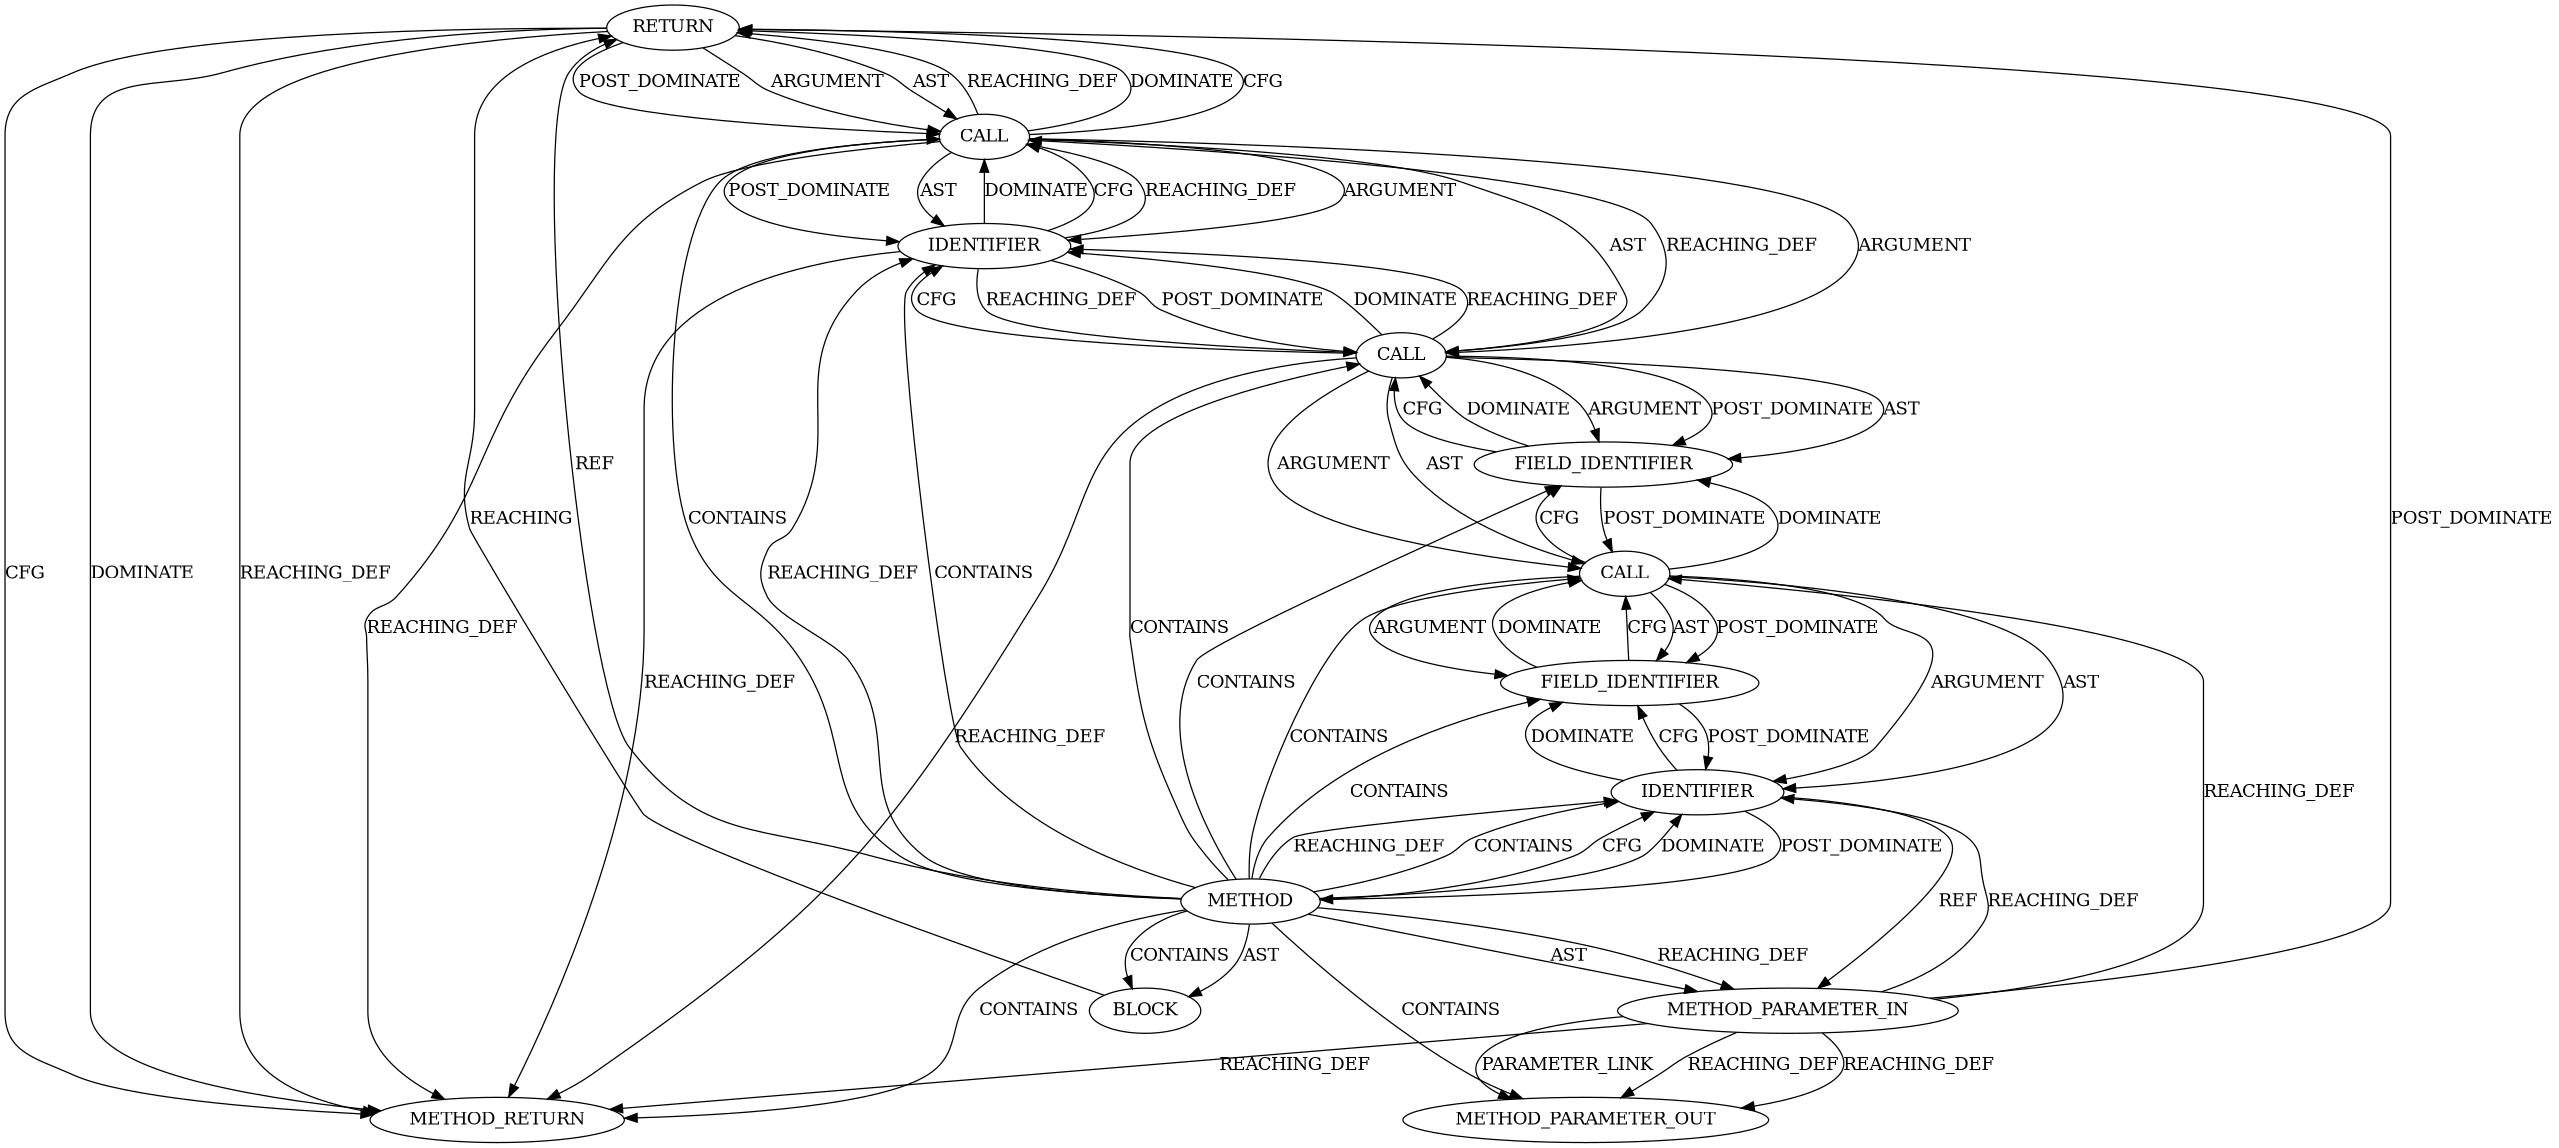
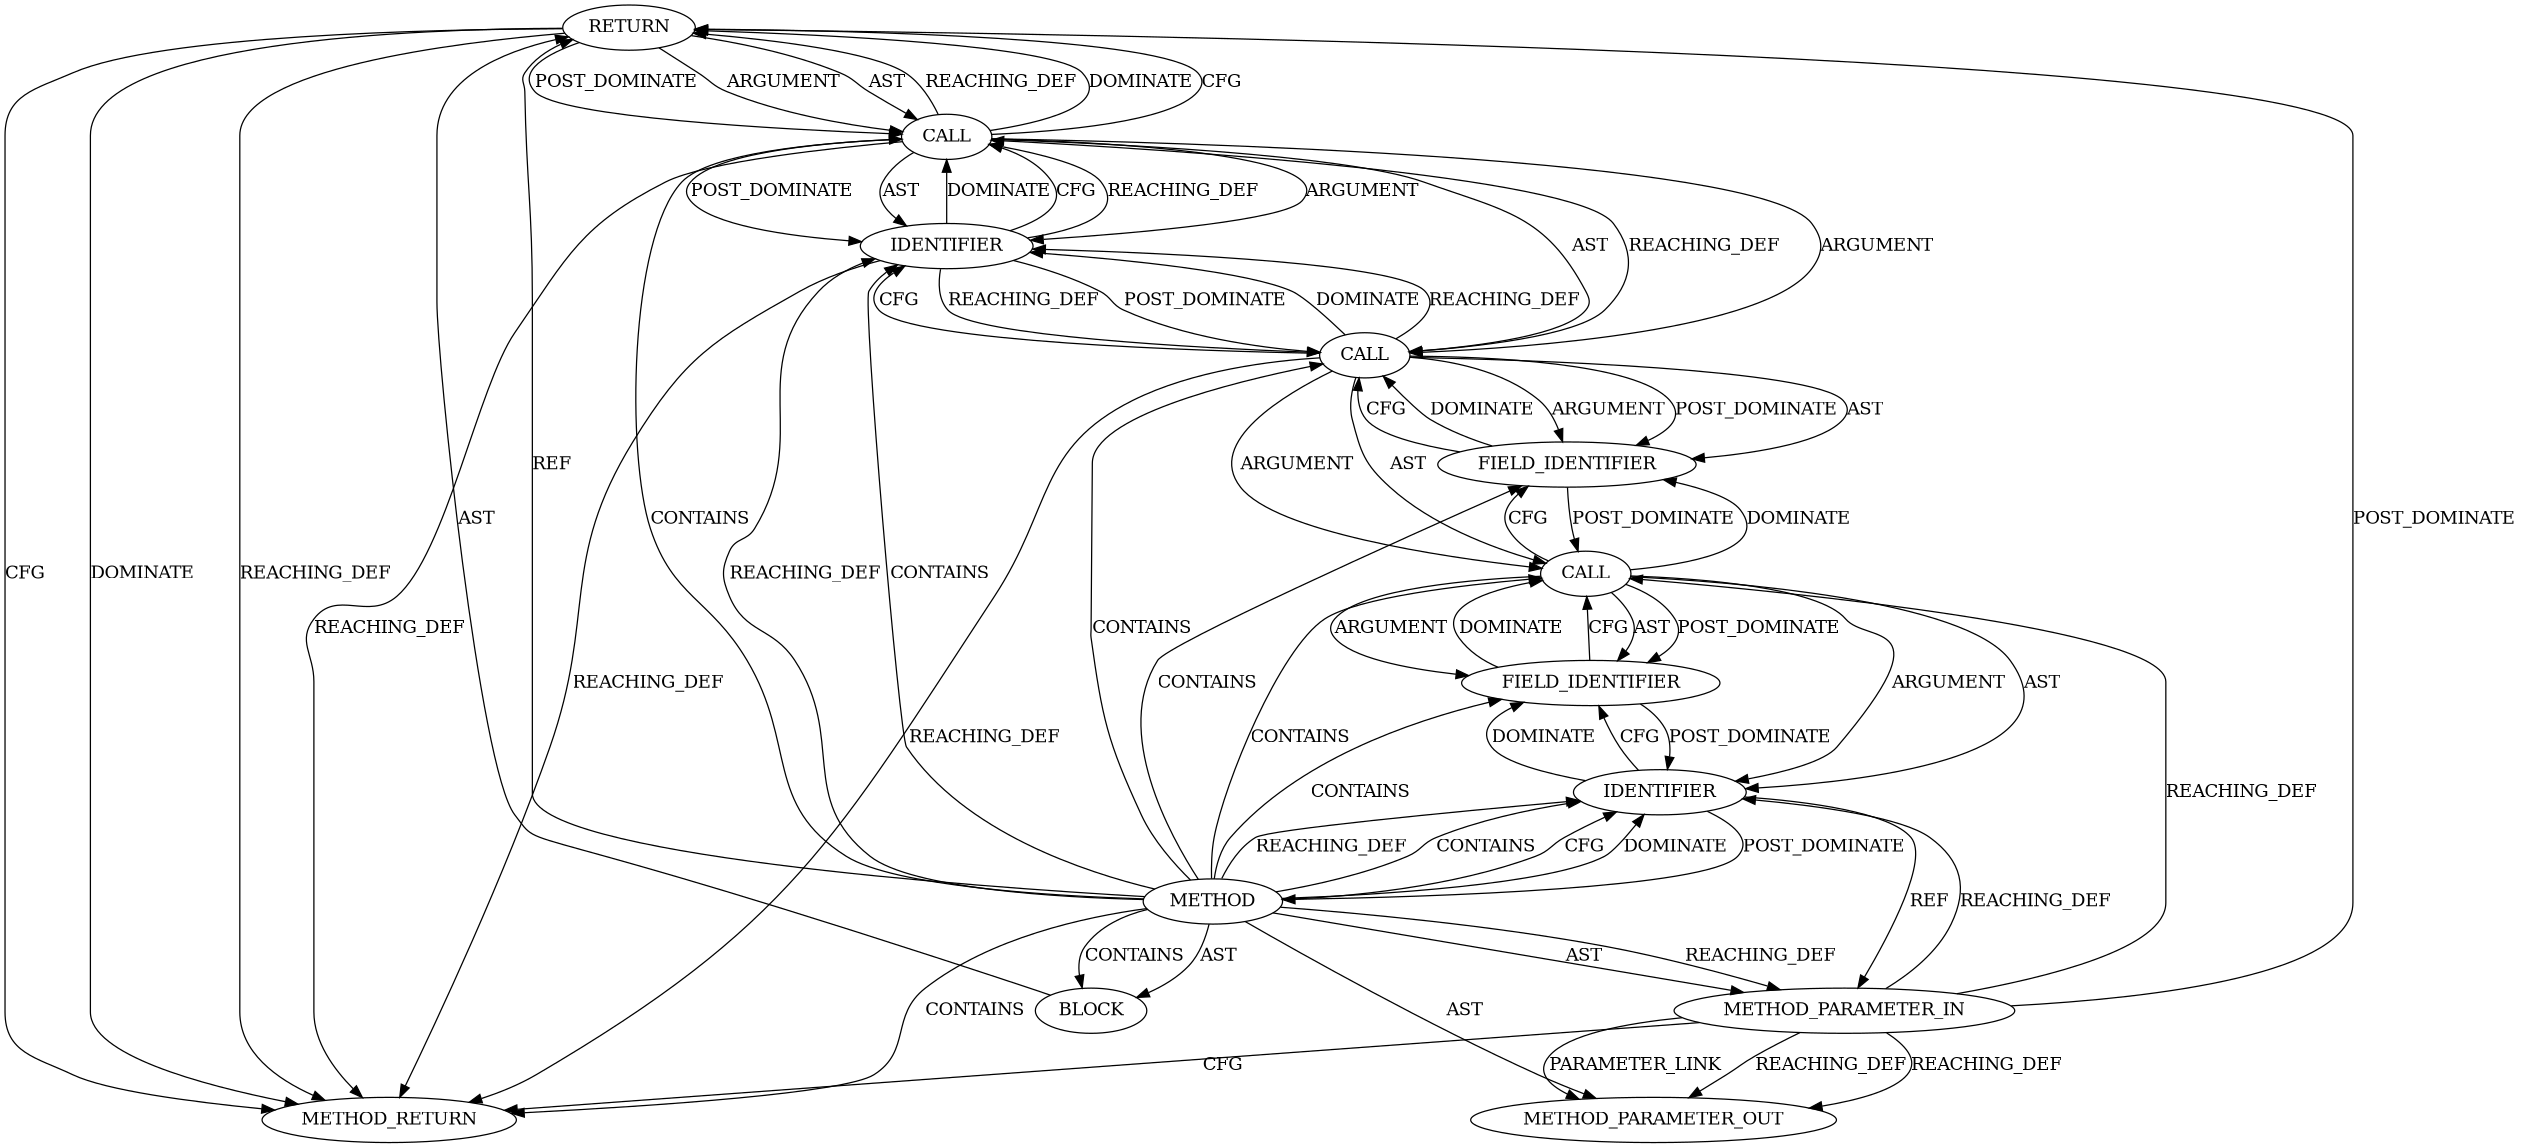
  digraph {
    node [CODE="struct ceph_connection *con" COLUMN_NUMBER=9 LINE_NUMBER=354 ORDER=1]
    n1 [CODE=RET COLUMN_NUMBER=1 EVALUATION_STRATEGY=BY_VALUE LINE_NUMBER=352 ORDER=3 TYPE_FULL_NAME=bool label=METHOD_RETURN]
    n2 [ARGUMENT_INDEX=-1 CODE="return con->v2.con_mode == CEPH_CON_MODE_SECURE;" COLUMN_NUMBER=2 label=RETURN]
    n3 [ARGUMENT_INDEX=-1 CODE="con->v2.con_mode == CEPH_CON_MODE_SECURE" DISPATCH_TYPE=STATIC_DISPATCH METHOD_FULL_NAME="<operator>.equals" NAME="<operator>.equals" TYPE_FULL_NAME="<empty>" label=CALL]
    n4 [ARGUMENT_INDEX=1 CODE="con->v2.con_mode" DISPATCH_TYPE=STATIC_DISPATCH METHOD_FULL_NAME="<operator>.fieldAccess" NAME="<operator>.fieldAccess" TYPE_FULL_NAME="<empty>" label=CALL]
    n5 [ARGUMENT_INDEX=2 CODE=CEPH_CON_MODE_SECURE COLUMN_NUMBER=29 NAME=CEPH_CON_MODE_SECURE ORDER=2 TYPE_FULL_NAME=ANY label=IDENTIFIER]
    n6 [COLUMN_NUMBER=24 EVALUATION_STRATEGY=BY_VALUE INDEX=1 IS_VARIADIC=false LINE_NUMBER=352 NAME=con TYPE_FULL_NAME="ceph_connection*" label=METHOD_PARAMETER_OUT]
    n7 [ARGUMENT_INDEX=-1 CODE="{\n	return con->v2.con_mode == CEPH_CON_MODE_SECURE;\n}" COLUMN_NUMBER=1 LINE_NUMBER=353 ORDER=2 TYPE_FULL_NAME=void label=BLOCK]
    n8 [ARGUMENT_INDEX=2 CANONICAL_NAME=v2 CODE=v2 ORDER=2 label=FIELD_IDENTIFIER]
    n9 [ARGUMENT_INDEX=1 CODE="con->v2" DISPATCH_TYPE=STATIC_DISPATCH METHOD_FULL_NAME="<operator>.indirectFieldAccess" NAME="<operator>.indirectFieldAccess" TYPE_FULL_NAME="<empty>" label=CALL]
    n10 [ARGUMENT_INDEX=1 CODE=con NAME=con TYPE_FULL_NAME="ceph_connection*" label=IDENTIFIER]
    n11 [ARGUMENT_INDEX=2 CANONICAL_NAME=con_mode CODE=con_mode ORDER=2 label=FIELD_IDENTIFIER]
    n12 [COLUMN_NUMBER=24 EVALUATION_STRATEGY=BY_VALUE INDEX=1 IS_VARIADIC=false LINE_NUMBER=352 NAME=con TYPE_FULL_NAME="ceph_connection*" label=METHOD_PARAMETER_IN]
    n13 [AST_PARENT_FULL_NAME="file_code_old-a282a2f-decode_preamble-524.c:<global>" AST_PARENT_TYPE=TYPE_DECL CODE="static bool con_secure(struct ceph_connection *con)\n{\n	return con->v2.con_mode == CEPH_CON_MODE_SECURE;\n}" COLUMN_NUMBER=1 COLUMN_NUMBER_END=1 FILENAME="file_code_old-a282a2f-decode_preamble-524.c" FULL_NAME=con_secure IS_EXTERNAL=false LINE_NUMBER=352 LINE_NUMBER_END=355 NAME=con_secure ORDER=21 SIGNATURE="bool con_secure (ceph_connection*)" label=METHOD]
    n2 -> n1 [label=CFG]
    n2 -> n1 [label=DOMINATE]
    n2 -> n1 [VARIABLE="<RET>" label=REACHING_DEF]
    n2 -> n3 [label=POST_DOMINATE]
    n2 -> n3 [label=ARGUMENT]
    n2 -> n3 [label=AST]
    n3 -> n1 [VARIABLE="con->v2.con_mode == CEPH_CON_MODE_SECURE" label=REACHING_DEF]
    n3 -> n2 [VARIABLE="con->v2.con_mode == CEPH_CON_MODE_SECURE" label=REACHING_DEF]
    n3 -> n2 [label=DOMINATE]
    n3 -> n2 [label=CFG]
    n3 -> n4 [label=ARGUMENT]
    n3 -> n4 [label=AST]
    n3 -> n5 [label=ARGUMENT]
    n3 -> n5 [label=POST_DOMINATE]
    n3 -> n5 [label=AST]
    n4 -> n1 [VARIABLE="con->v2.con_mode" label=REACHING_DEF]
    n4 -> n3 [VARIABLE="con->v2.con_mode" label=REACHING_DEF]
    n4 -> n5 [label=DOMINATE]
    n4 -> n5 [VARIABLE="con->v2.con_mode" label=REACHING_DEF]
    n4 -> n5 [label=CFG]
    n4 -> n9 [label=AST]
    n4 -> n9 [label=ARGUMENT]
    n4 -> n11 [label=ARGUMENT]
    n4 -> n11 [label=POST_DOMINATE]
    n4 -> n11 [label=AST]
    n5 -> n1 [VARIABLE=CEPH_CON_MODE_SECURE label=REACHING_DEF]
    n5 -> n3 [label=DOMINATE]
    n5 -> n3 [label=CFG]
    n5 -> n3 [VARIABLE=CEPH_CON_MODE_SECURE label=REACHING_DEF]
    n5 -> n4 [VARIABLE=CEPH_CON_MODE_SECURE label=REACHING_DEF]
    n5 -> n4 [label=POST_DOMINATE]
-   n7 -> n2 [label=REACHING]
+   n7 -> n2 [label=AST]
    n8 -> n9 [label=DOMINATE]
    n8 -> n9 [label=CFG]
    n8 -> n10 [label=POST_DOMINATE]
    n9 -> n8 [label=AST]
    n9 -> n8 [label=POST_DOMINATE]
    n9 -> n8 [label=ARGUMENT]
    n9 -> n10 [label=ARGUMENT]
    n9 -> n10 [label=AST]
    n9 -> n11 [label=DOMINATE]
    n9 -> n11 [label=CFG]
    n10 -> n8 [label=DOMINATE]
    n10 -> n8 [label=CFG]
    n10 -> n12 [label=REF]
    n10 -> n13 [label=POST_DOMINATE]
    n11 -> n4 [label=CFG]
    n11 -> n4 [label=DOMINATE]
    n11 -> n9 [label=POST_DOMINATE]
-   n12 -> n1 [VARIABLE=con label=REACHING_DEF]
+   n12 -> n1 [VARIABLE=con label=CFG]
    n12 -> n2 [label=POST_DOMINATE]
    n12 -> n6 [VARIABLE=con label=REACHING_DEF]
    n12 -> n6 [VARIABLE=con label=REACHING_DEF]
    n12 -> n6 [label=PARAMETER_LINK]
    n12 -> n9 [VARIABLE=con label=REACHING_DEF]
    n12 -> n10 [VARIABLE=con label=REACHING_DEF]
    n13 -> n1 [label=CONTAINS]
    n13 -> n2 [label=REF]
    n13 -> n3 [label=CONTAINS]
    n13 -> n4 [label=CONTAINS]
    n13 -> n5 [label=REACHING_DEF]
    n13 -> n5 [label=CONTAINS]
-   n13 -> n6 [label=CONTAINS]
+   n13 -> n6 [label=AST]
    n13 -> n7 [label=AST]
    n13 -> n7 [label=CONTAINS]
    n13 -> n8 [label=CONTAINS]
    n13 -> n9 [label=CONTAINS]
    n13 -> n10 [label=REACHING_DEF]
    n13 -> n10 [label=CONTAINS]
    n13 -> n10 [label=CFG]
    n13 -> n10 [label=DOMINATE]
    n13 -> n11 [label=CONTAINS]
    n13 -> n12 [label=AST]
    n13 -> n12 [label=REACHING_DEF]
  }
